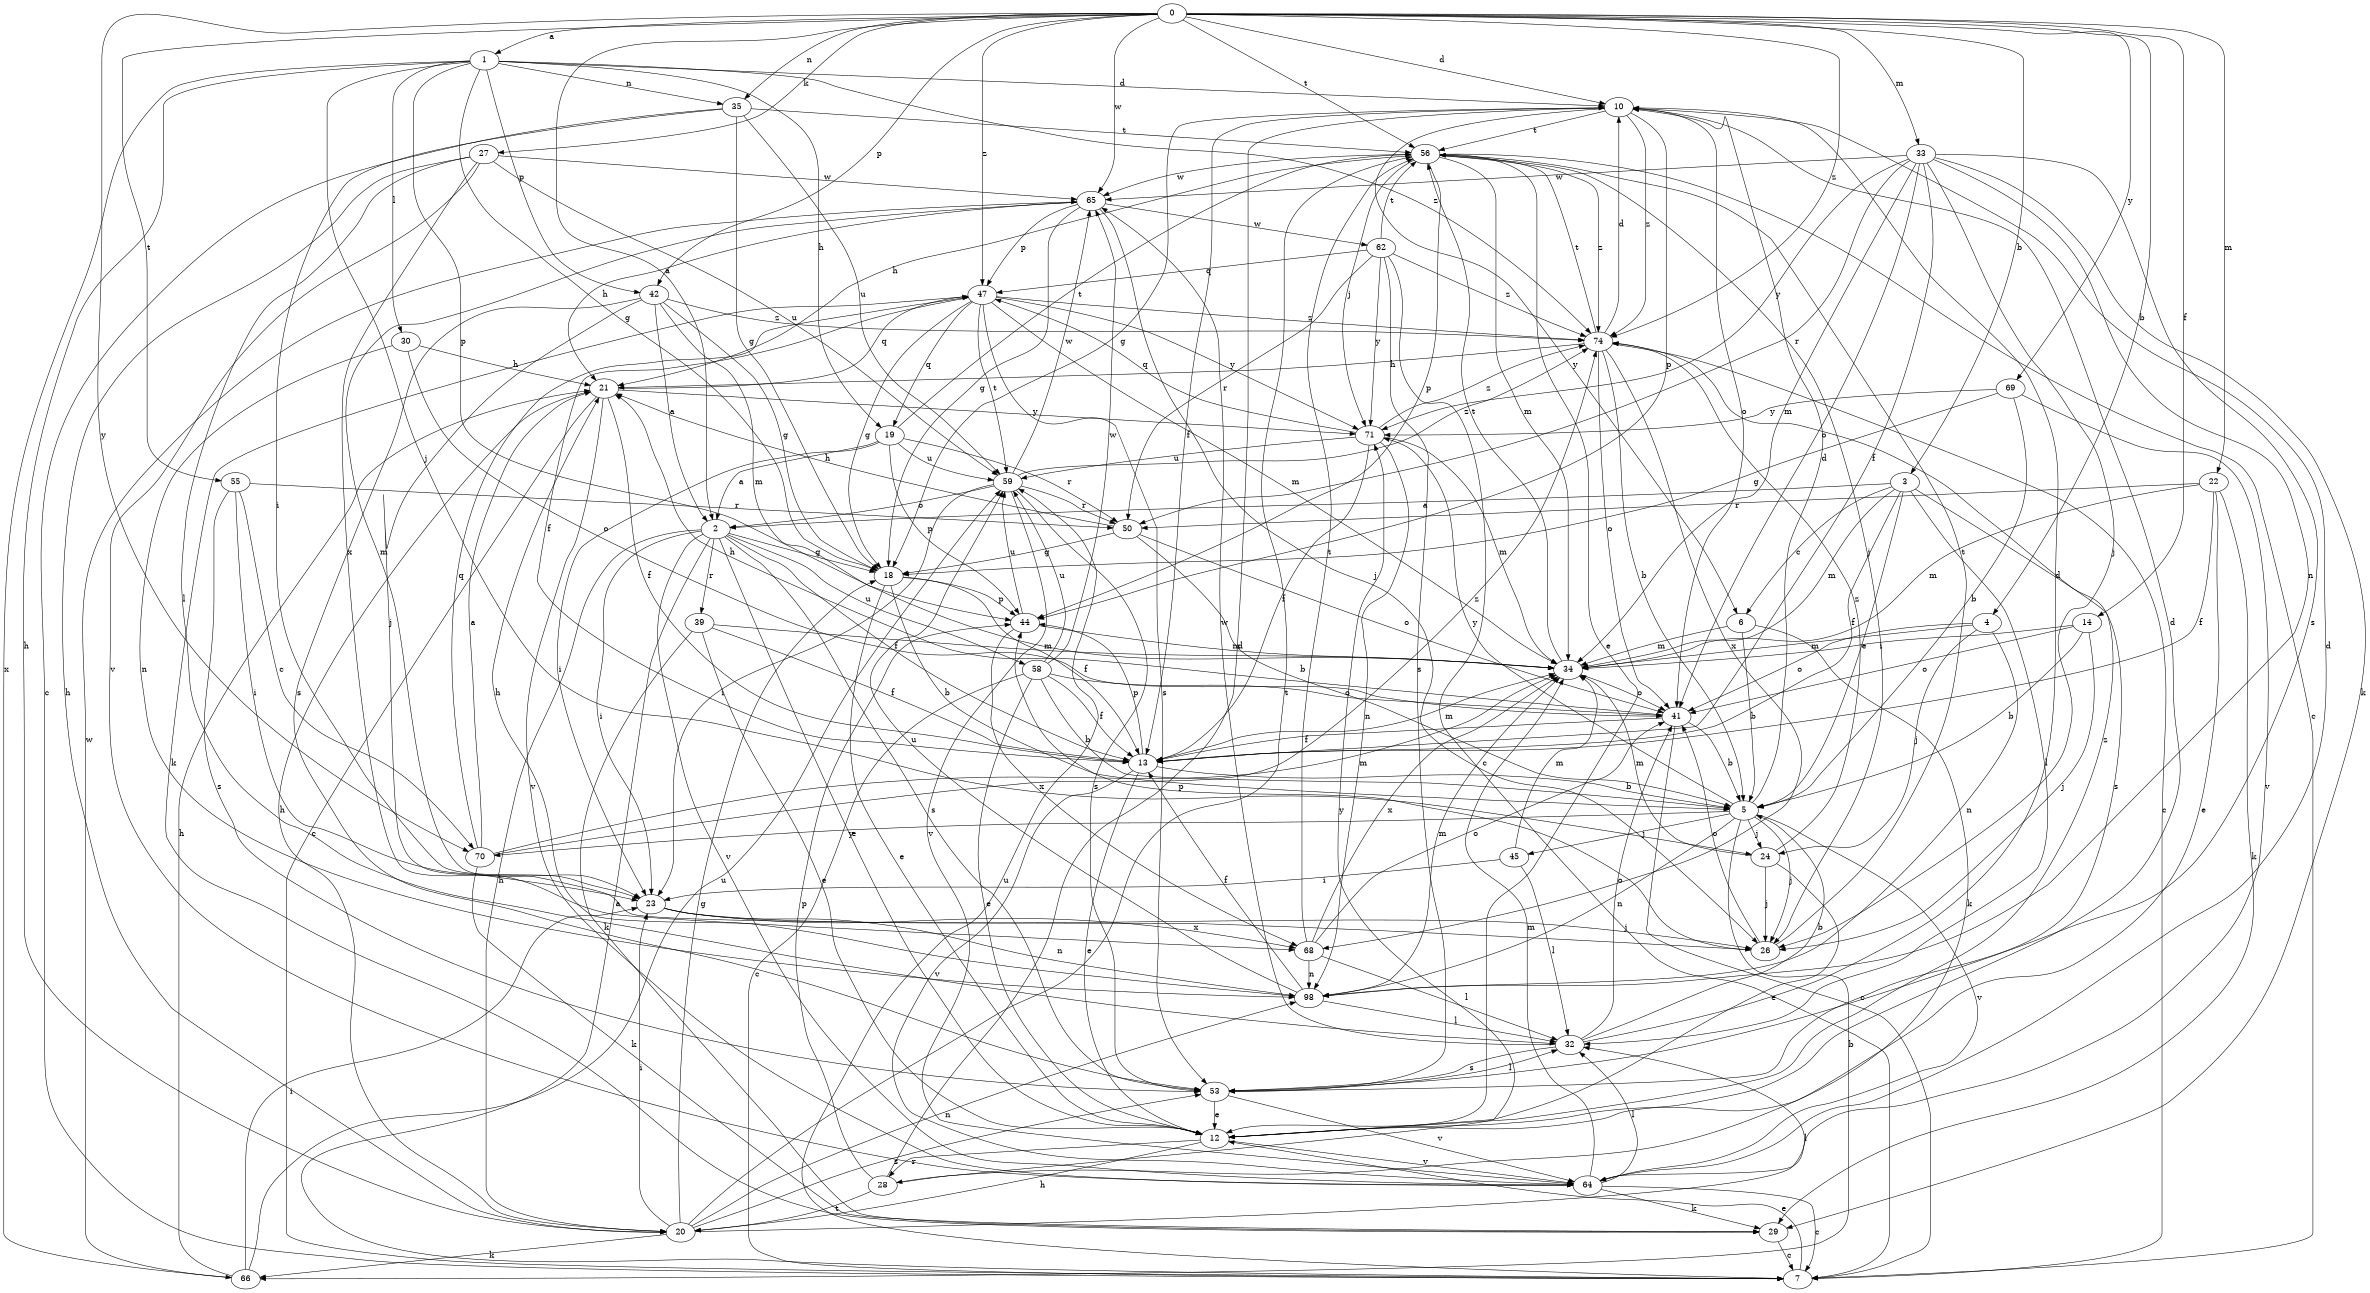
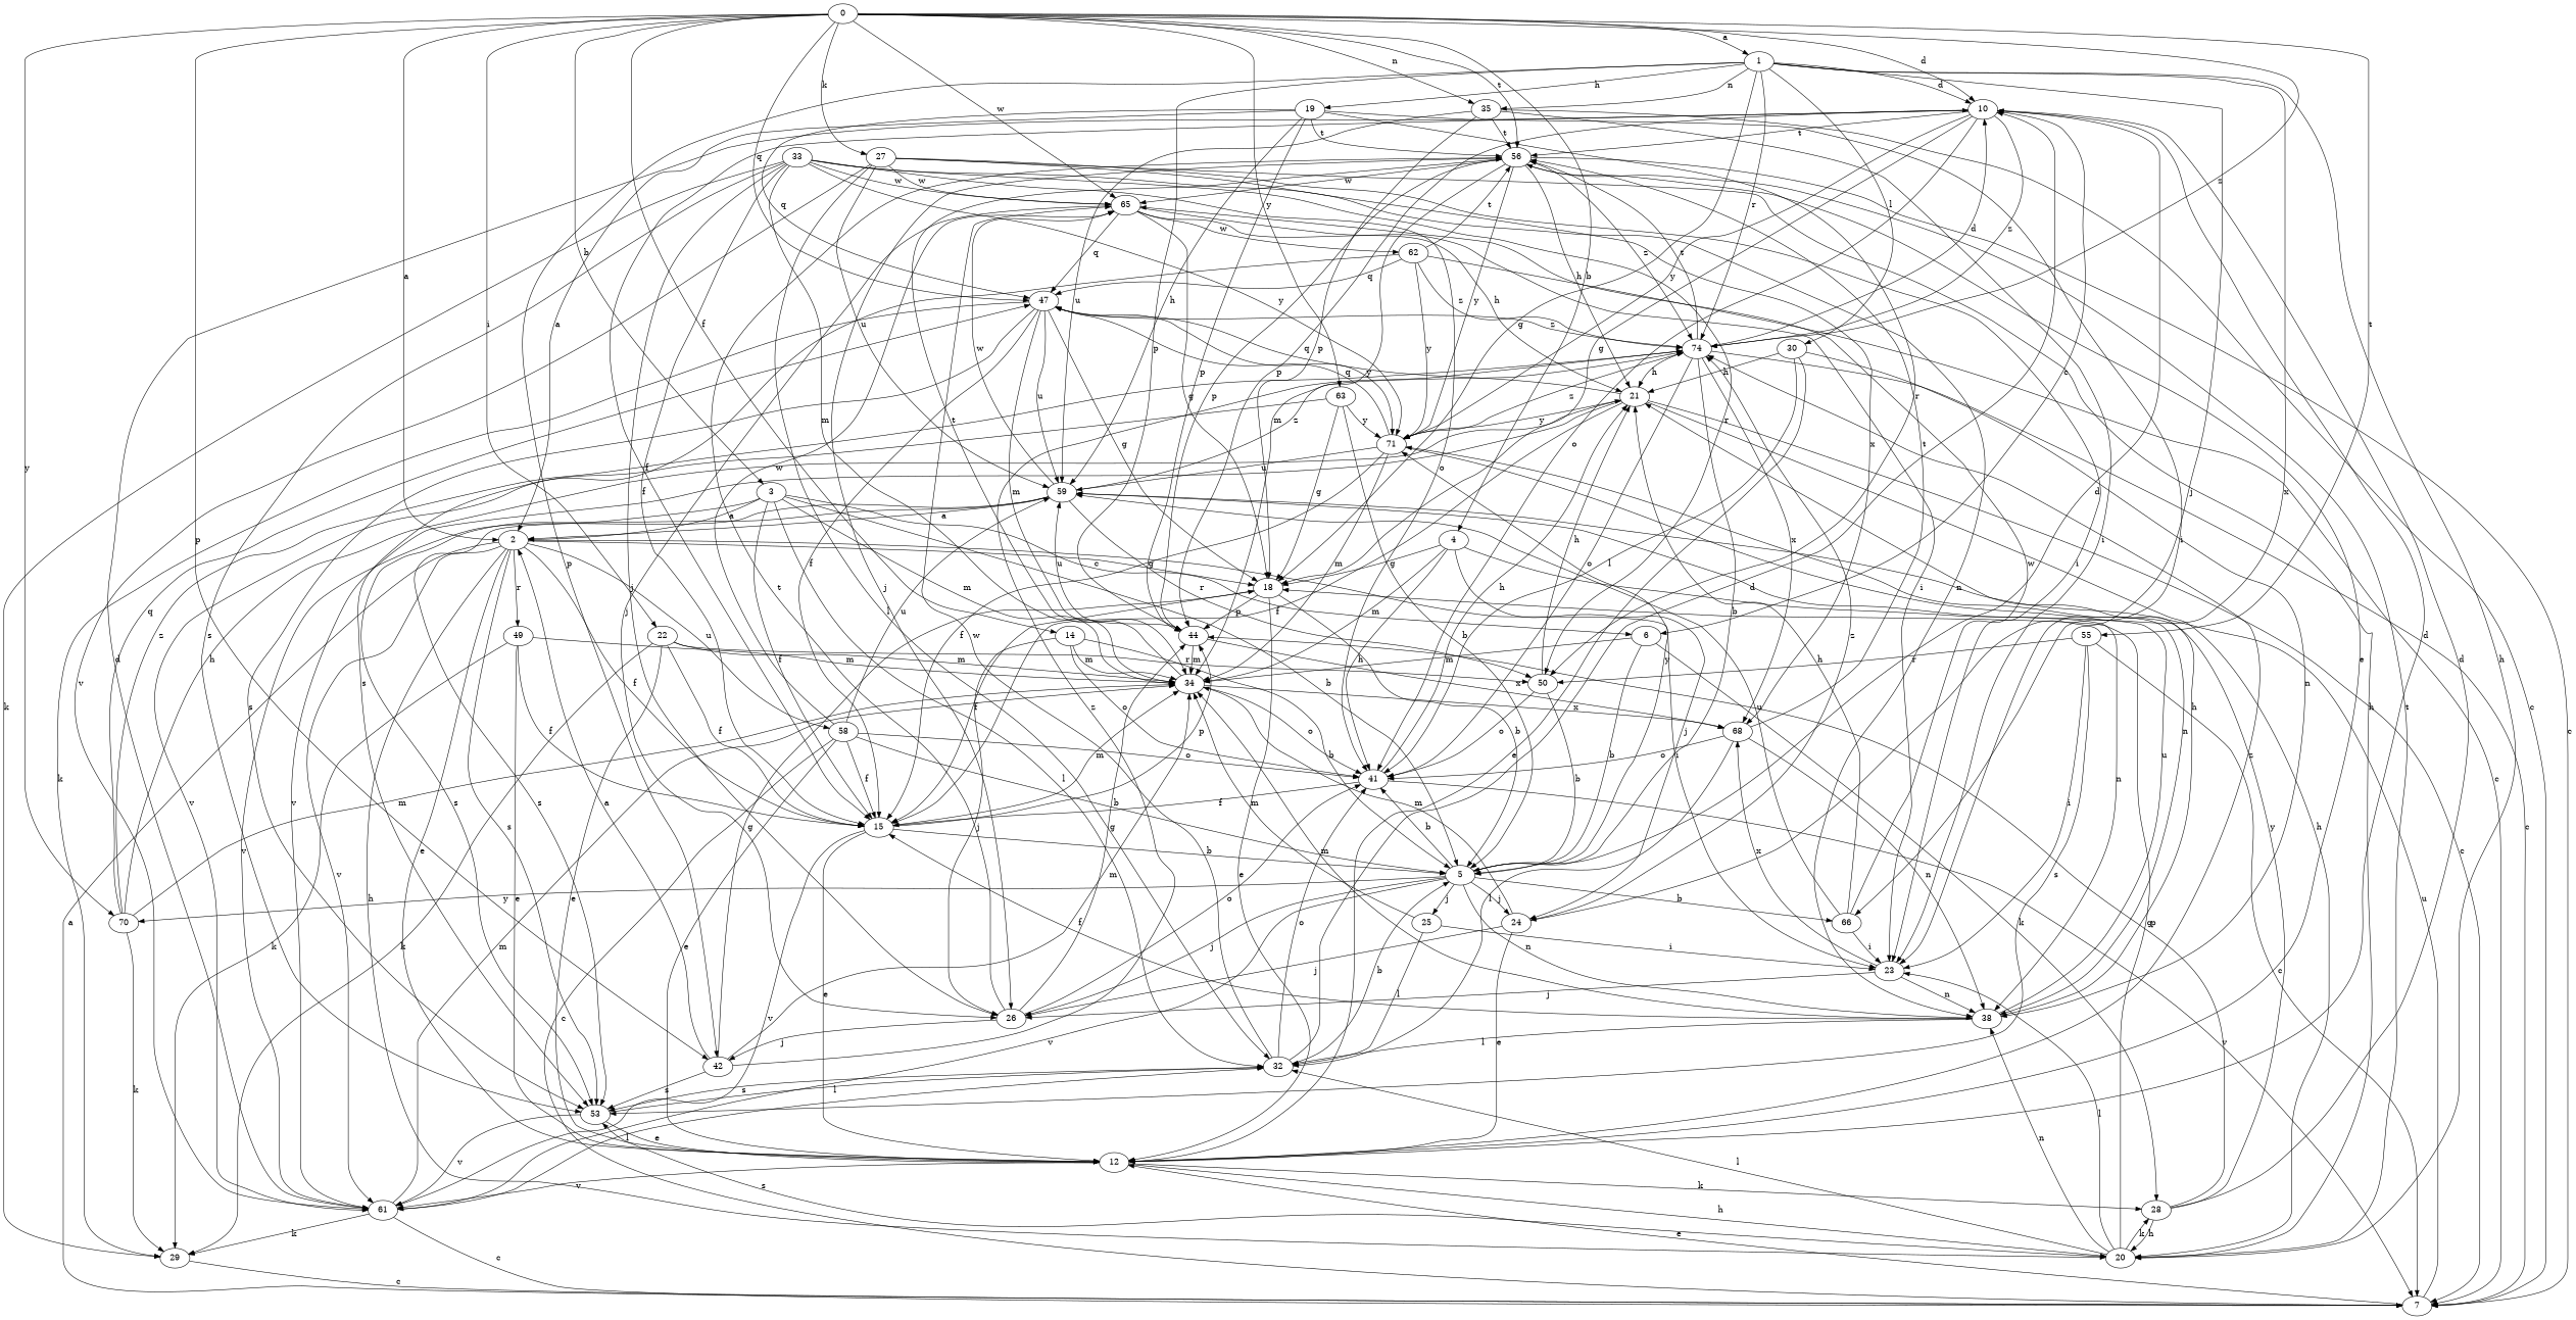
  strict digraph {
    0
    1
    2
    3
    4
    10
    14
    22
    27
    33
    n11 [label=35]
    42
    47
    55
    56
    65
-   69
+   69 [label=63]
    70
    74
    18
    19
    20
    24
    30
    44
    66
    12
-   15 [label=13]
+   15
    23
-   49 [label=39]
+   49
    53
    58
-   61 [label=64]
+   61
    7
    5
    6
    32
    34
-   38 [label=98]
+   38
    41
    71
    26
    50
    29
    68
    59
    21
    62
    28
-   25 [label=45]
+   25
    0 -> 1 [label=a]
    0 -> 2 [label=a]
    0 -> 3 [label=b]
    0 -> 4 [label=b]
    0 -> 10 [label=d]
    0 -> 14 [label=f]
-   0 -> 22 [label=m]
+   0 -> 22 [label=i]
    0 -> 27 [label=k]
-   0 -> 33 [label=m]
    0 -> n11 [label=n]
    0 -> 42 [label=p]
-   0 -> 47 [label=z]
+   0 -> 47 [label=q]
    0 -> 55 [label=t]
    0 -> 56 [label=t]
    0 -> 65 [label=w]
    0 -> 69 [label=y]
    0 -> 70 [label=y]
    0 -> 74 [label=z]
    1 -> 10 [label=d]
    1 -> n11 [label=n]
    1 -> 42 [label=p]
-   1 -> 74 [label=z]
+   1 -> 74 [label=r]
    1 -> 18 [label=g]
    1 -> 19 [label=h]
    1 -> 20 [label=h]
    1 -> 24 [label=j]
    1 -> 30 [label=l]
    1 -> 44 [label=p]
    1 -> 66 [label=x]
    2 -> 18 [label=g]
    2 -> 20 [label=h]
    2 -> 12 [label=e]
    2 -> 15 [label=f]
    2 -> 23 [label=i]
    2 -> 49 [label=r]
    2 -> 53 [label=s]
    2 -> 58 [label=u]
    2 -> 61 [label=v]
    2 -> 7 [label=a]
    3 -> 2 [label=a]
    3 -> 15 [label=f]
    3 -> 53 [label=s]
-   3 -> 5 [label=e]
+   3 -> 5 [label=b]
    3 -> 6 [label=c]
    3 -> 32 [label=l]
    3 -> 34 [label=m]
-   50 -> 18 [label=g]
+   4 -> 18 [label=g]
    4 -> 24 [label=j]
    4 -> 34 [label=m]
    4 -> 38 [label=n]
-   4 -> 41 [label=o]
+   4 -> 41 [label=h]
    10 -> 56 [label=t]
    10 -> 74 [label=z]
    10 -> 18 [label=g]
    10 -> 44 [label=p]
    10 -> 15 [label=f]
-   10 -> 6 [label=y]
+   10 -> 6 [label=c]
    10 -> 41 [label=o]
+   10 -> 71 [label=y]
    14 -> 5 [label=b]
-   14 -> 34 [label=i]
+   14 -> 34 [label=m]
    14 -> 41 [label=o]
    14 -> 26 [label=j]
    22 -> 12 [label=e]
    22 -> 15 [label=f]
    22 -> 34 [label=m]
    22 -> 50 [label=r]
    22 -> 29 [label=k]
    27 -> 65 [label=w]
    27 -> 20 [label=h]
-   59 -> 23 [label=i]
+   27 -> 23 [label=i]
    27 -> 61 [label=v]
    27 -> 32 [label=l]
    27 -> 68 [label=x]
    27 -> 59 [label=u]
    33 -> 65 [label=w]
    33 -> 15 [label=f]
    33 -> 53 [label=s]
    33 -> 34 [label=m]
    33 -> 38 [label=n]
    33 -> 41 [label=o]
    33 -> 71 [label=y]
    33 -> 26 [label=j]
    33 -> 50 [label=r]
    33 -> 29 [label=k]
    n11 -> 56 [label=t]
-   n11 -> 18 [label=g]
+   n11 -> 18 [label=p]
    n11 -> 23 [label=i]
    n11 -> 7 [label=c]
    n11 -> 59 [label=u]
    42 -> 2 [label=a]
    42 -> 74 [label=z]
    42 -> 18 [label=g]
    42 -> 53 [label=s]
    42 -> 34 [label=m]
-   42 -> 26 [label=j]
+   26 -> 42 [label=j]
    47 -> 74 [label=z]
    47 -> 18 [label=g]
    47 -> 15 [label=f]
    47 -> 53 [label=s]
    47 -> 34 [label=m]
    47 -> 71 [label=y]
    47 -> 29 [label=k]
-   47 -> 59 [label=t]
+   47 -> 59 [label=u]
    55 -> 23 [label=i]
    55 -> 53 [label=s]
-   55 -> 70 [label=c]
+   55 -> 7 [label=c]
    55 -> 50 [label=r]
    56 -> 65 [label=w]
    56 -> 74 [label=z]
    56 -> 44 [label=p]
    56 -> 12 [label=e]
    56 -> 7 [label=c]
    56 -> 34 [label=m]
-   56 -> 71 [label=j]
+   56 -> 71 [label=y]
    56 -> 26 [label=j]
    56 -> 21 [label=h]
-   65 -> 47 [label=p]
+   65 -> 47 [label=q]
    65 -> 18 [label=g]
-   65 -> 23 [label=m]
+   65 -> 23 [label=i]
    65 -> 26 [label=j]
    65 -> 21 [label=h]
    65 -> 62 [label=w]
    69 -> 18 [label=g]
    69 -> 61 [label=v]
    69 -> 5 [label=b]
    69 -> 71 [label=y]
    70 -> 47 [label=q]
    70 -> 74 [label=z]
    70 -> 34 [label=m]
    70 -> 29 [label=k]
-   70 -> 21 [label=a]
+   70 -> 21 [label=h]
    74 -> 10 [label=d]
    74 -> 56 [label=t]
    74 -> 7 [label=c]
    74 -> 5 [label=b]
    74 -> 41 [label=o]
    74 -> 68 [label=x]
    74 -> 21 [label=h]
    18 -> 44 [label=p]
    18 -> 12 [label=e]
    18 -> 15 [label=f]
    18 -> 5 [label=b]
    19 -> 2 [label=a]
-   47 -> 19 [label=q]
+   19 -> 47 [label=q]
    19 -> 56 [label=t]
    19 -> 44 [label=p]
    19 -> 23 [label=i]
    19 -> 50 [label=r]
-   19 -> 59 [label=u]
+   19 -> 59 [label=h]
    20 -> 56 [label=t]
    20 -> 18 [label=g]
-   20 -> 23 [label=i]
+   20 -> 23 [label=l]
    20 -> 53 [label=s]
    20 -> 32 [label=l]
    20 -> 38 [label=n]
-   20 -> 66 [label=k]
+   20 -> 28 [label=k]
    24 -> 74 [label=z]
    24 -> 12 [label=e]
    24 -> 34 [label=m]
    24 -> 26 [label=j]
+   30 -> 12 [label=e]
    30 -> 38 [label=n]
-   30 -> 41 [label=o]
+   30 -> 41 [label=l]
    30 -> 21 [label=h]
    44 -> 34 [label=m]
    44 -> 68 [label=x]
    44 -> 59 [label=u]
    66 -> 65 [label=w]
    66 -> 23 [label=i]
    66 -> 59 [label=u]
    66 -> 21 [label=h]
    12 -> 10 [label=d]
    12 -> 74 [label=z]
    12 -> 20 [label=h]
    12 -> 61 [label=v]
-   12 -> 28 [label=r]
+   12 -> 28 [label=k]
    15 -> 44 [label=p]
    15 -> 12 [label=e]
    15 -> 61 [label=v]
    15 -> 5 [label=b]
    15 -> 34 [label=m]
    23 -> 38 [label=n]
    23 -> 26 [label=j]
    23 -> 68 [label=x]
    49 -> 12 [label=e]
    49 -> 15 [label=f]
    49 -> 34 [label=m]
    49 -> 29 [label=k]
    53 -> 12 [label=e]
    53 -> 61 [label=v]
    53 -> 32 [label=l]
    58 -> 65 [label=w]
    58 -> 12 [label=e]
    58 -> 15 [label=f]
    58 -> 7 [label=c]
    58 -> 5 [label=b]
    58 -> 41 [label=o]
    58 -> 59 [label=u]
    61 -> 10 [label=d]
    61 -> 7 [label=c]
    61 -> 32 [label=l]
    61 -> 34 [label=m]
    61 -> 29 [label=k]
    7 -> 12 [label=e]
    7 -> 59 [label=u]
    5 -> 10 [label=d]
    5 -> 70 [label=y]
    5 -> 24 [label=j]
    5 -> 66 [label=b]
    5 -> 61 [label=v]
    5 -> 38 [label=n]
    5 -> 71 [label=y]
    5 -> 26 [label=j]
    5 -> 25 [label=j]
    6 -> 5 [label=b]
    6 -> 34 [label=m]
    6 -> 28 [label=k]
    32 -> 10 [label=d]
    32 -> 65 [label=w]
    32 -> 53 [label=s]
    32 -> 5 [label=b]
    32 -> 41 [label=o]
    34 -> 56 [label=t]
    34 -> 41 [label=o]
-   68 -> 34 [label=x]
+   34 -> 68 [label=x]
    38 -> 15 [label=f]
    38 -> 32 [label=l]
    38 -> 34 [label=m]
    38 -> 59 [label=u]
    38 -> 21 [label=h]
    41 -> 15 [label=f]
-   41 -> 7 [label=c]
-   41 -> 5 [label=b]
+   41 -> 7 [label=v]
+   5 -> 41 [label=b]
    41 -> 21 [label=h]
    71 -> 47 [label=q]
    71 -> 74 [label=z]
    71 -> 15 [label=f]
    71 -> 34 [label=m]
    71 -> 38 [label=n]
    71 -> 59 [label=u]
    26 -> 56 [label=t]
-   26 -> 44 [label=p]
+   26 -> 44 [label=g]
    26 -> 41 [label=o]
    50 -> 5 [label=b]
    50 -> 41 [label=o]
    50 -> 21 [label=h]
    29 -> 7 [label=c]
    68 -> 56 [label=t]
    68 -> 32 [label=l]
    68 -> 38 [label=n]
    68 -> 41 [label=o]
-   59 -> 2 [label=o]
+   59 -> 2 [label=a]
    59 -> 65 [label=w]
    59 -> 74 [label=z]
    59 -> 53 [label=s]
    59 -> 61 [label=v]
    59 -> 50 [label=r]
    21 -> 47 [label=q]
    21 -> 20 [label=h]
    21 -> 15 [label=f]
    21 -> 61 [label=v]
    21 -> 7 [label=c]
    21 -> 71 [label=y]
    62 -> 47 [label=q]
    62 -> 56 [label=t]
    62 -> 74 [label=z]
    62 -> 53 [label=s]
    62 -> 7 [label=c]
    62 -> 71 [label=y]
-   62 -> 50 [label=r]
    28 -> 10 [label=d]
-   28 -> 20 [label=t]
+   28 -> 20 [label=h]
    28 -> 44 [label=p]
    28 -> 71 [label=y]
    25 -> 23 [label=i]
    25 -> 32 [label=l]
    25 -> 34 [label=m]
  }
